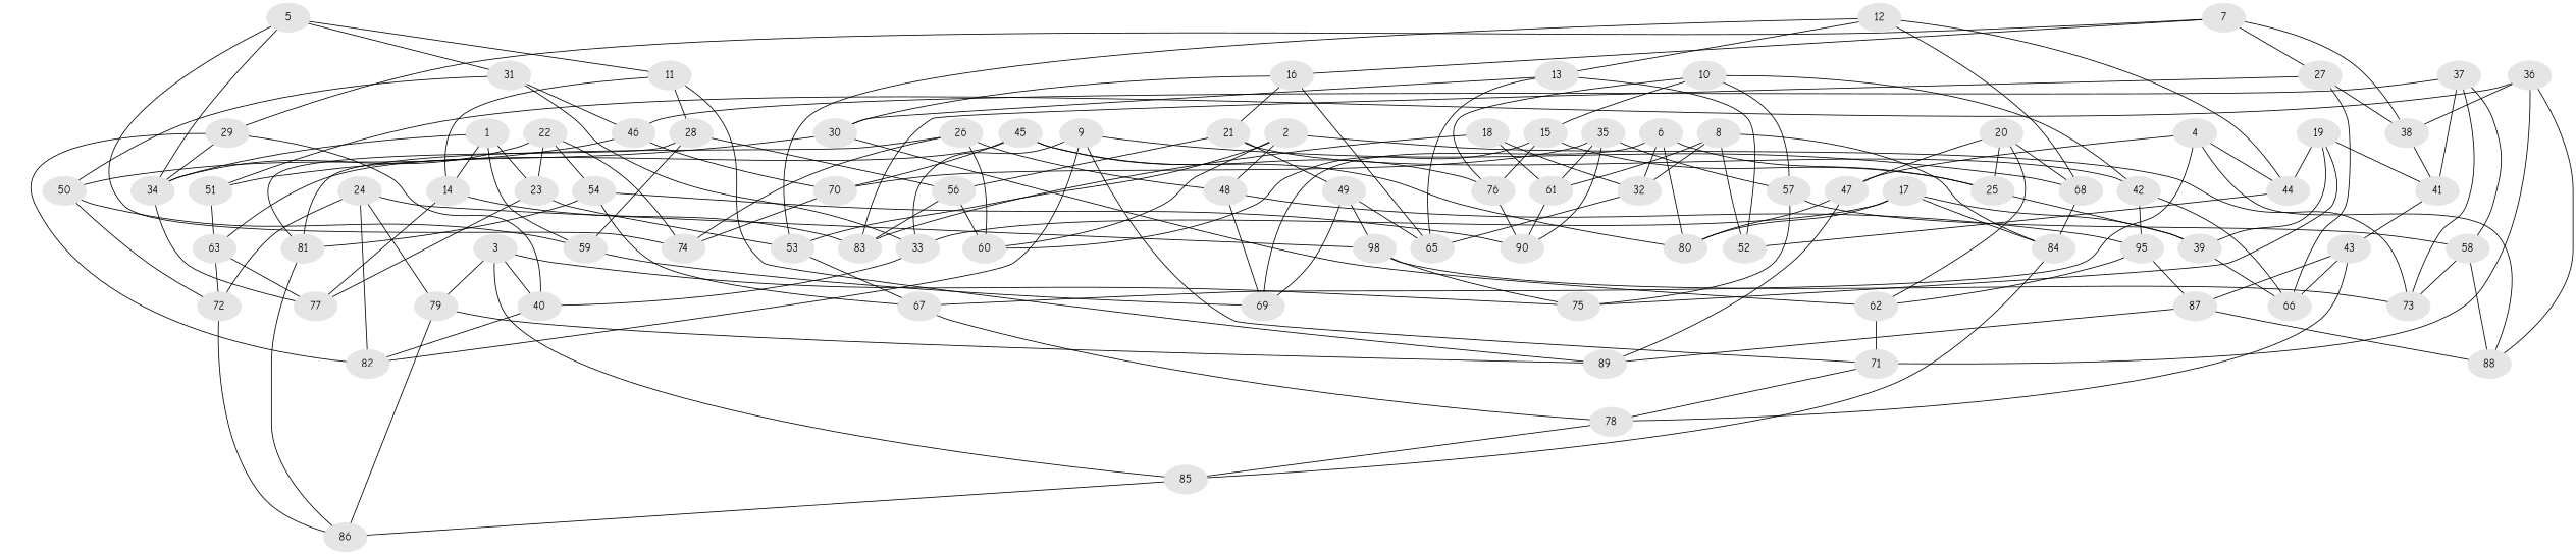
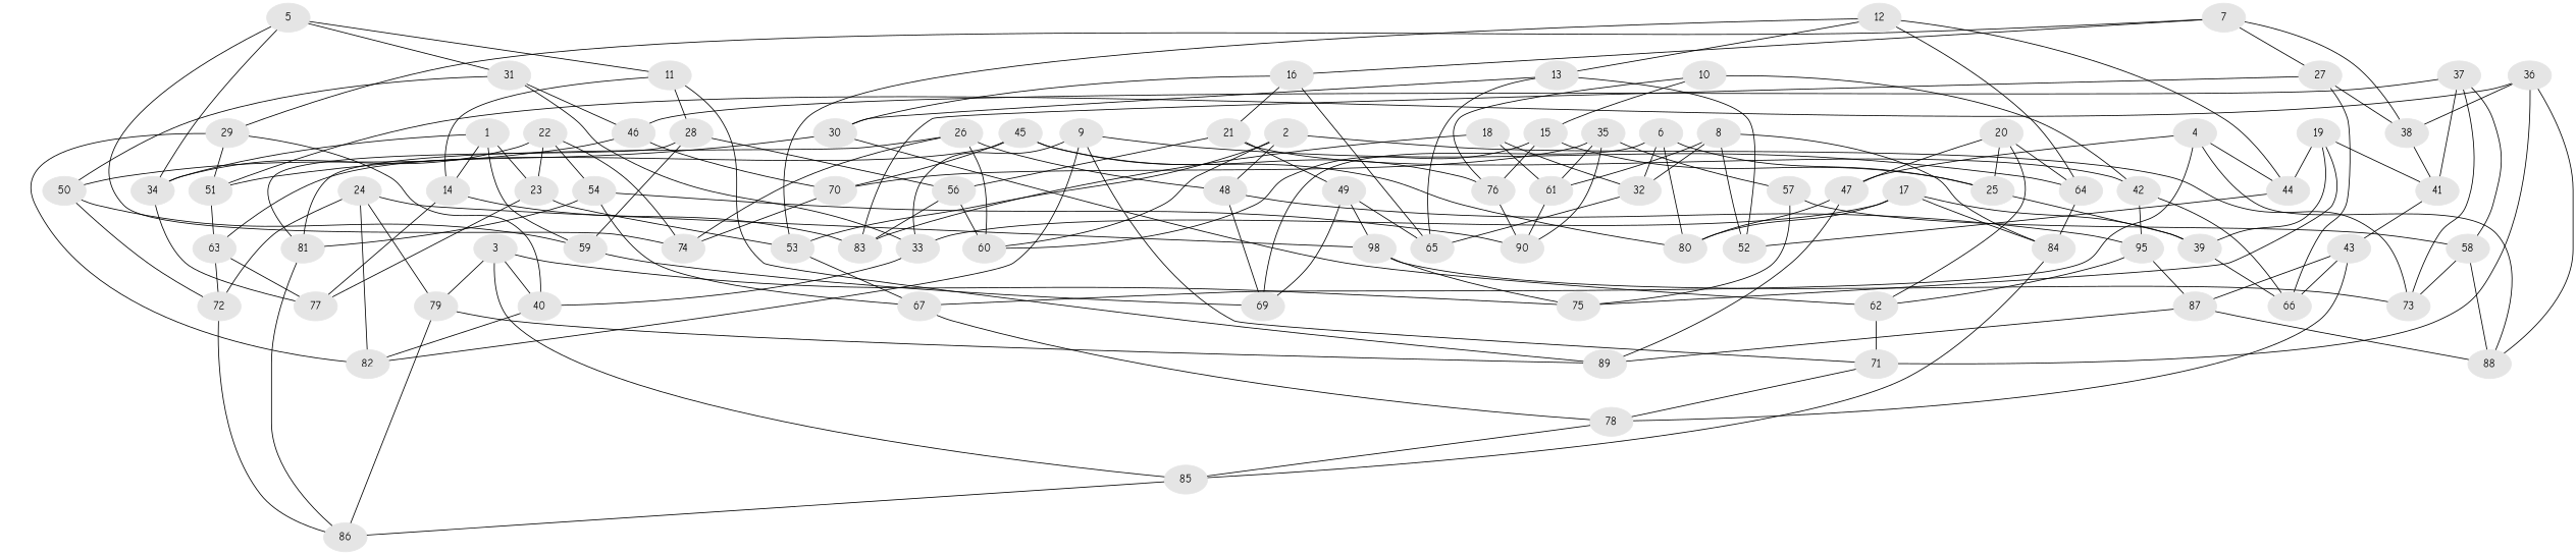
  graph {
    fontname="Comic Neue"
    node [color=gray90 fontname="Comic Neue" style=filled]
    edge [fontname="Comic Neue"]
    1
    14
    23
    34
    59
    77
    83
    53
    69
    2
    48
    60
    73
    n14 [label=95]
    67
    3
    40
    75
    79
    85
    82
    89
    86
    4
    44
    47
    88
    52
    80
    78
    5
    11
    31
    74
    28
    33
    46
    50
    6
    25
    32
    39
    65
    7
    16
    27
    29
    38
    30
    21
    66
    51
    41
    8
    61
    84
    90
    9
-   64 [label=68]
+   64
    71
    10
    15
    42
    57
    76
    58
    56
    81
    12
    13
    62
    49
    17
    18
    19
    43
    20
    n78 [label=98]
    22
    54
    24
    72
    26
    63
    70
    35
    36
    37
    87
    45
    1 -- 14
    1 -- 23
    1 -- 34
    1 -- 59
    14 -- 77
    14 -- 83
    23 -- 77
    23 -- 53
    34 -- 77
    59 -- 69
    53 -- 67
    2 -- 53
    2 -- 48
    2 -- 60
    2 -- 73
    48 -- 69
    48 -- n14
    n14 -- 62
    n14 -- 87
    67 -- 78
    3 -- 40
    3 -- 75
    3 -- 79
    3 -- 85
    40 -- 82
    79 -- 89
    79 -- 86
    85 -- 86
    4 -- 67
    4 -- 44
    4 -- 47
    4 -- 88
    44 -- 52
    47 -- 89
    47 -- 80
    78 -- 85
    5 -- 34
    5 -- 11
    5 -- 31
    5 -- 74
    11 -- 14
    11 -- 89
    11 -- 28
    31 -- 33
    31 -- 46
    31 -- 50
    28 -- 59
    28 -- 56
    28 -- 81
    33 -- 40
    46 -- 50
    46 -- 70
    50 -- 59
    50 -- 72
    6 -- 69
    6 -- 80
    6 -- 25
    6 -- 32
    25 -- 39
    32 -- 65
    39 -- 66
    7 -- 16
    7 -- 27
    7 -- 29
    7 -- 38
    16 -- 65
    16 -- 30
    16 -- 21
    27 -- 83
    27 -- 38
    27 -- 66
    29 -- 40
    29 -- 82
-   29 -- 34
+   29 -- 51
    38 -- 41
    30 -- 51
    30 -- 62
    21 -- 42
    21 -- 56
    21 -- 49
    51 -- 63
    41 -- 43
    8 -- 52
    8 -- 32
    8 -- 61
    8 -- 84
    61 -- 90
    84 -- 85
    9 -- 82
    9 -- 33
    9 -- 64
    9 -- 71
    64 -- 84
    71 -- 78
    10 -- 15
    10 -- 42
-   10 -- 57
    10 -- 76
    15 -- 60
    15 -- 25
    15 -- 76
    42 -- n14
    42 -- 66
    57 -- 75
    57 -- 58
    76 -- 90
    58 -- 73
    58 -- 88
    56 -- 83
    56 -- 60
    81 -- 86
    12 -- 53
    12 -- 44
    12 -- 64
    12 -- 13
    13 -- 52
    13 -- 65
    13 -- 30
    62 -- 71
    49 -- 69
    49 -- 65
    49 -- n78
    17 -- 80
    17 -- 33
    17 -- 39
    17 -- 84
    18 -- 83
    18 -- 32
    18 -- 61
    19 -- 75
    19 -- 44
    19 -- 39
    19 -- 41
    43 -- 78
    43 -- 66
    43 -- 87
    20 -- 47
    20 -- 25
    20 -- 64
    20 -- 62
    n78 -- 73
    n78 -- 75
    22 -- 23
    22 -- 34
    22 -- 74
    22 -- 54
    54 -- 67
    54 -- 90
    54 -- 81
    24 -- 79
    24 -- 82
    24 -- n78
    24 -- 72
    72 -- 86
    26 -- 48
    26 -- 60
    26 -- 74
    26 -- 81
    63 -- 77
    63 -- 72
    70 -- 74
    35 -- 61
    35 -- 90
    35 -- 57
    35 -- 70
    36 -- 88
    36 -- 38
    36 -- 51
    36 -- 71
    37 -- 73
    37 -- 46
    37 -- 41
    37 -- 58
    87 -- 89
    87 -- 88
    45 -- 80
    45 -- 76
    45 -- 63
    45 -- 70
  }
